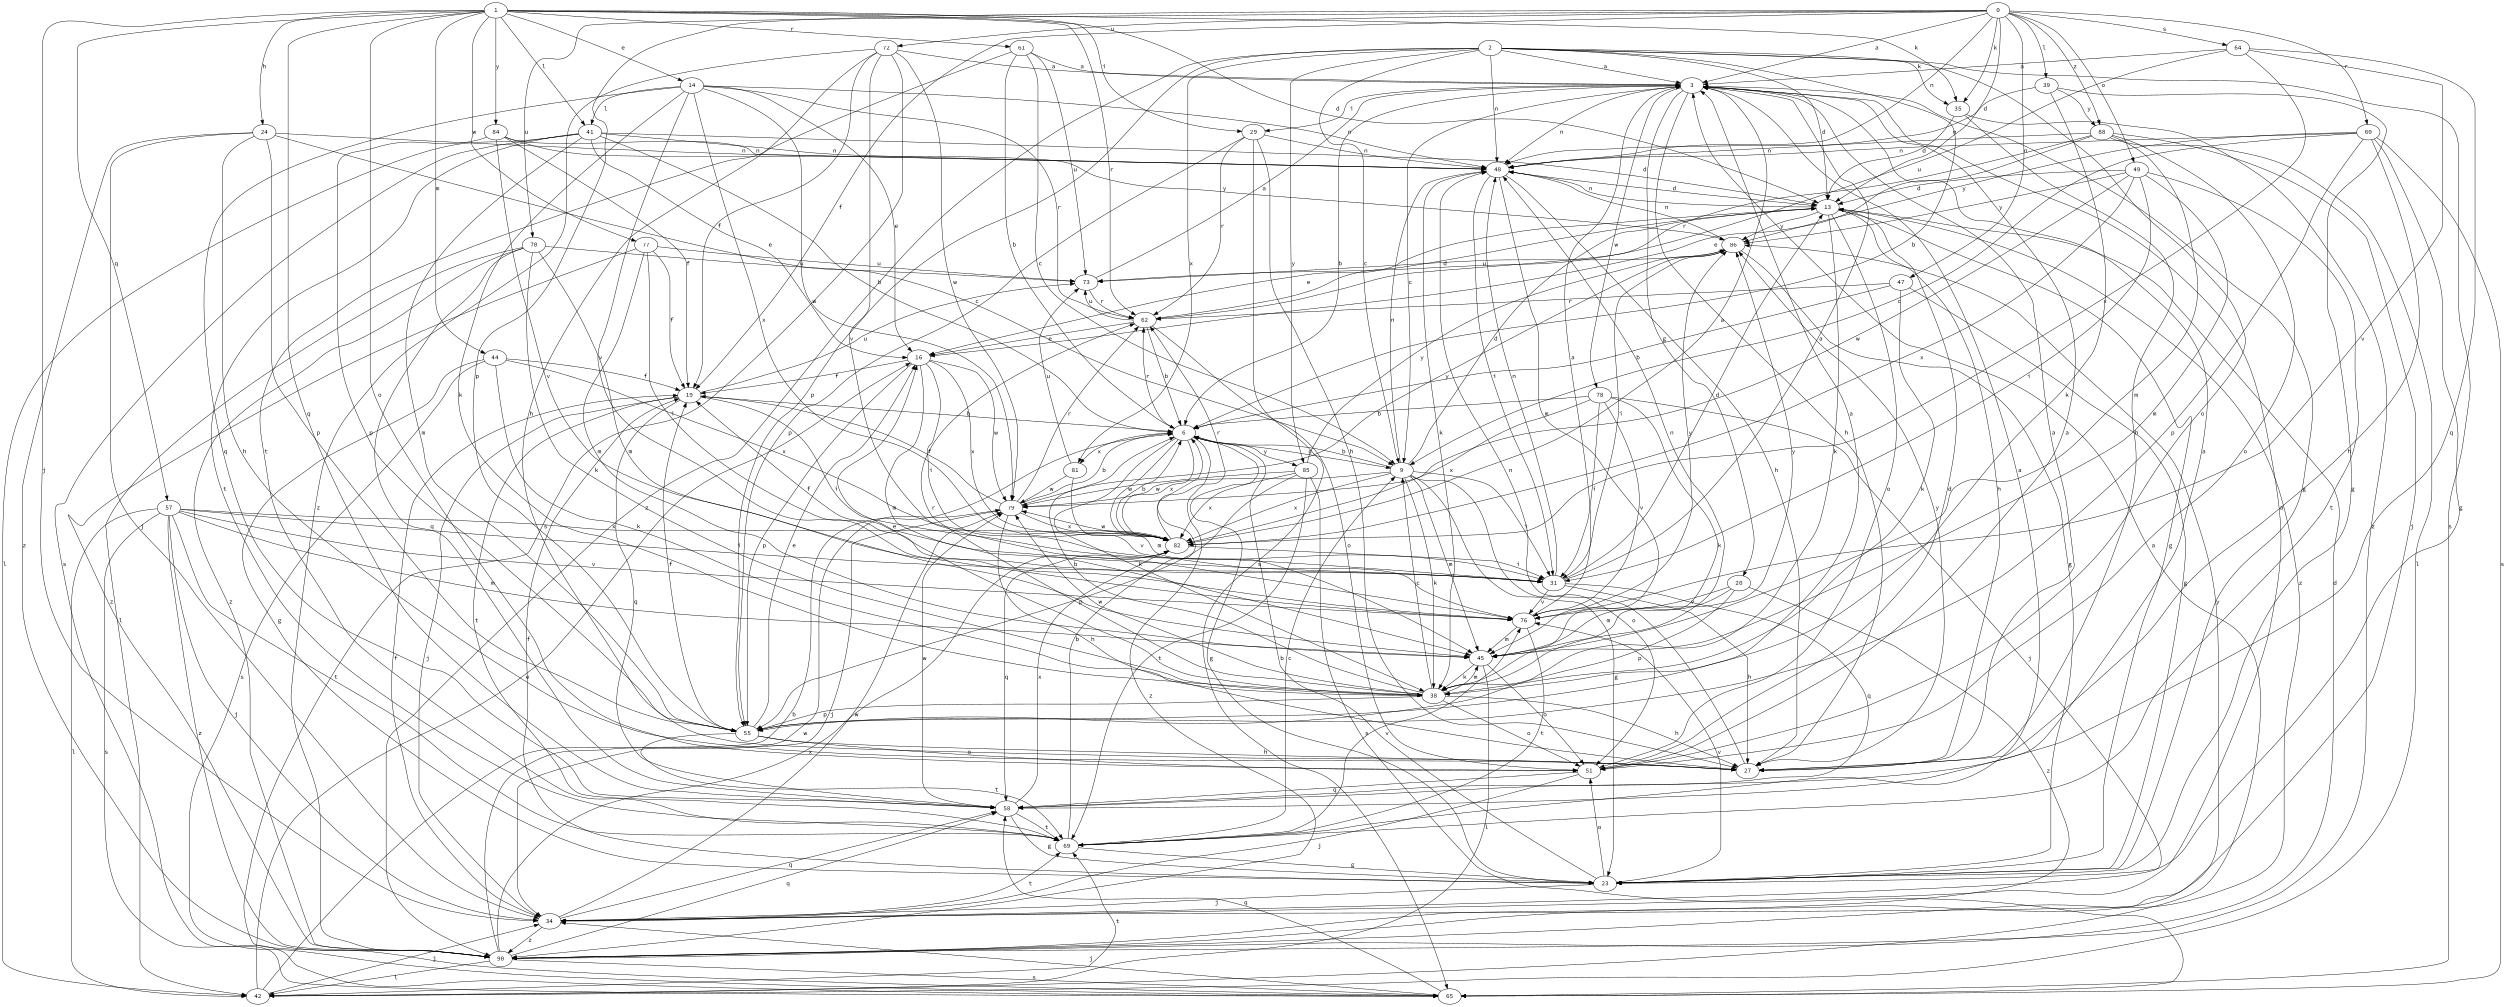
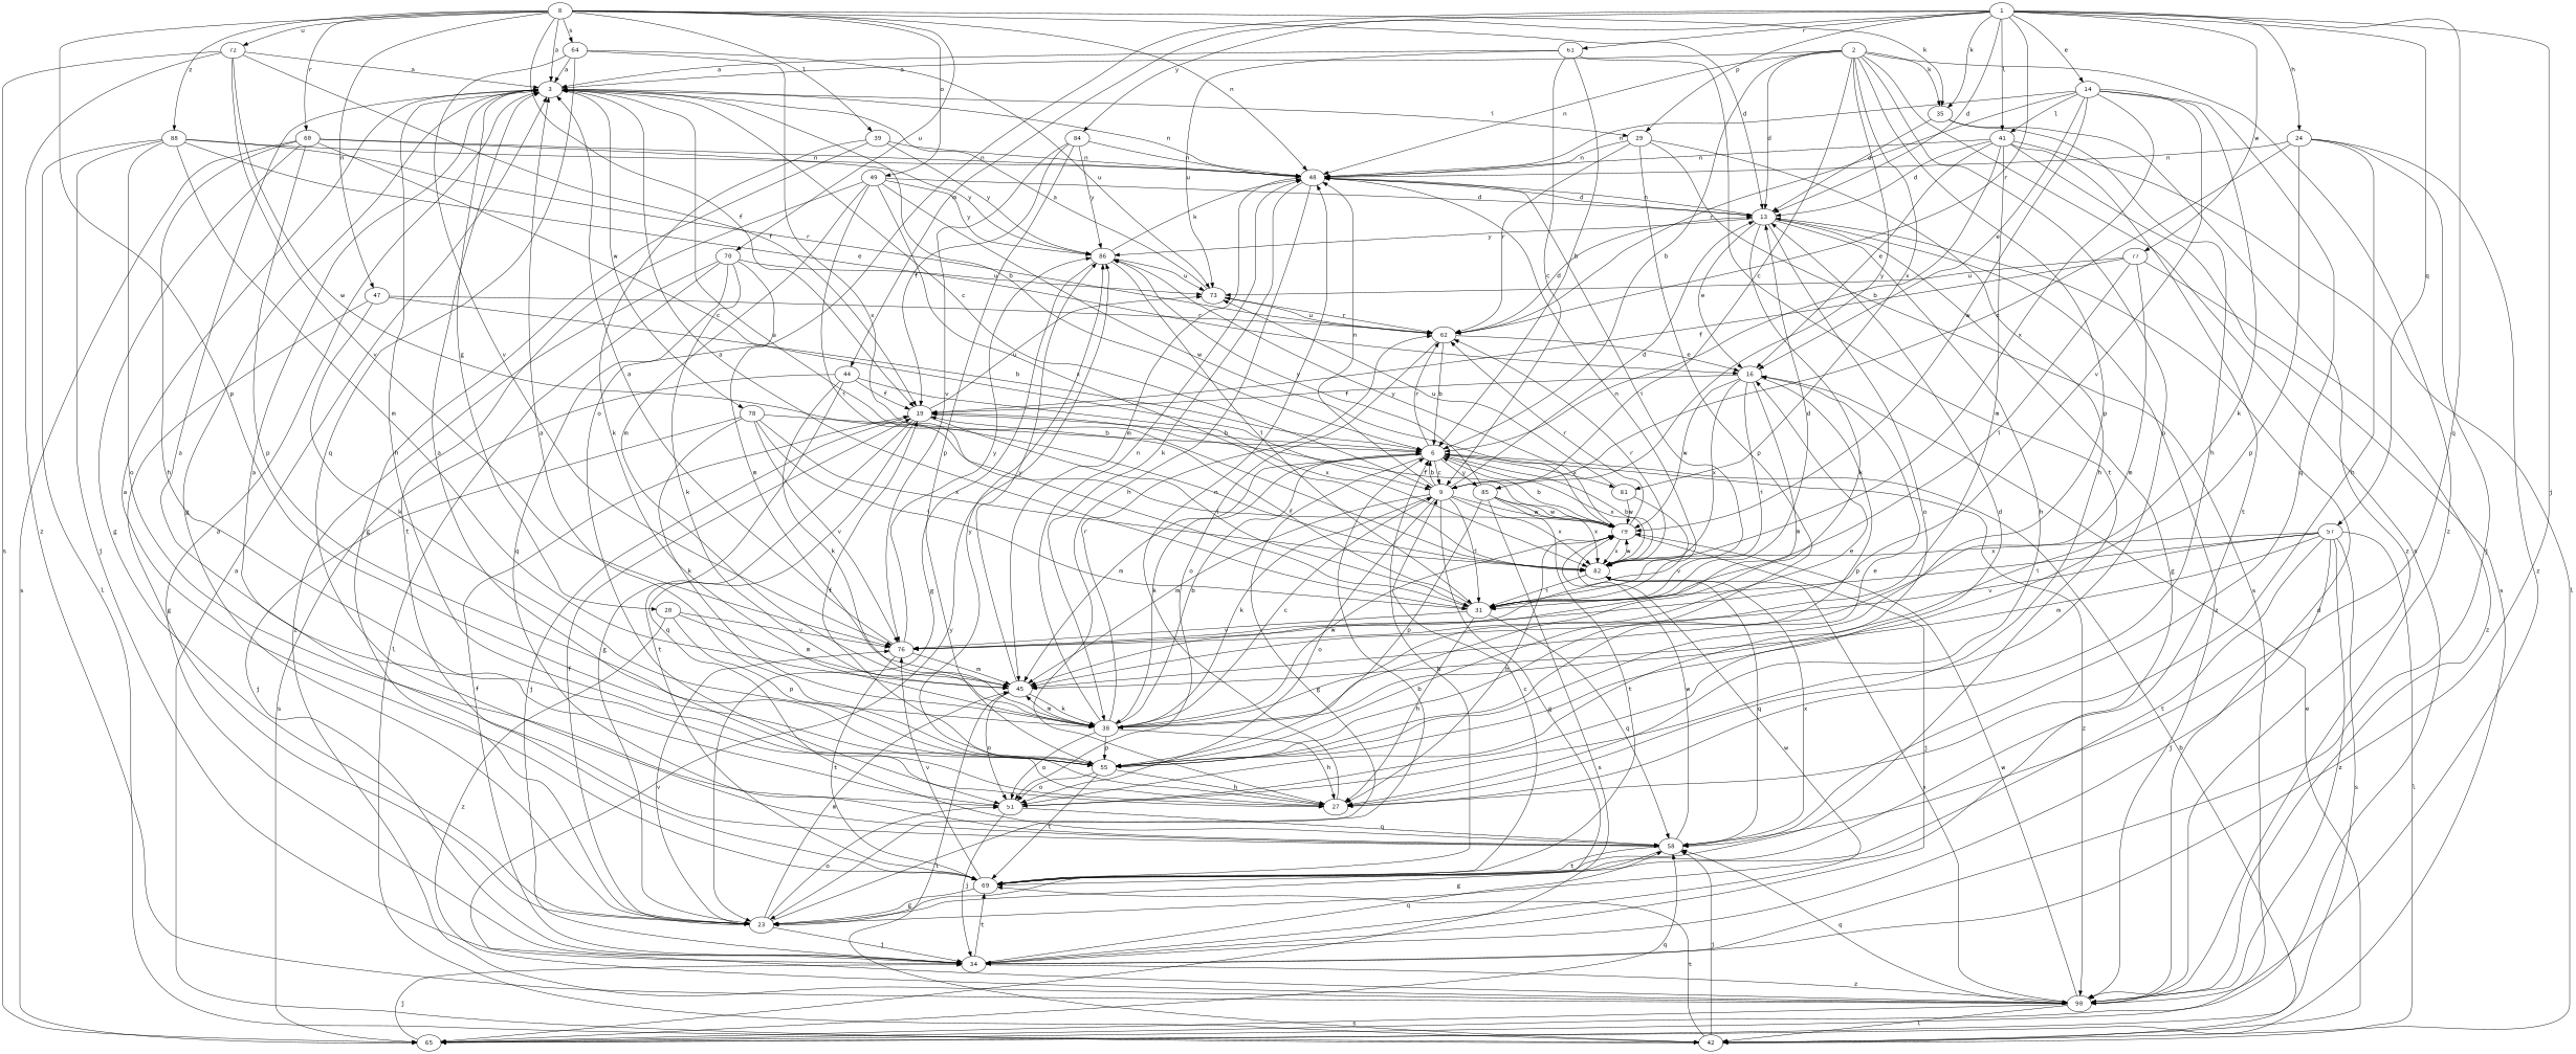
  strict digraph {
    fontname="Source Code Pro"
    node [fontname="Source Code Pro"]
    edge [fontname="Source Code Pro"]
    0
    3
    13
    19
    35
    39
    47
    48
    49
    55
    60
    64
    70
    72
    88
    29
    6
    9
    20
    23
    27
    78
    51
    90
    38
    16
    86
    34
    58
    31
    69
    73
    62
    45
    82
    79
    65
    76
    42
    1
    14
    24
    41
    44
    57
    61
    77
    84
    2
    81
    85
    0 -> 3 [label=a]
    0 -> 13 [label=d]
    0 -> 19 [label=f]
    0 -> 35 [label=k]
    0 -> 39 [label=l]
    0 -> 47 [label=n]
    0 -> 48 [label=n]
    0 -> 49 [label=o]
    0 -> 55 [label=p]
    0 -> 60 [label=r]
    0 -> 64 [label=s]
    0 -> 70 [label=u]
    0 -> 72 [label=u]
    0 -> 88 [label=z]
    3 -> 48 [label=n]
    3 -> 29 [label=i]
    3 -> 6 [label=b]
    3 -> 9 [label=c]
    3 -> 20 [label=g]
    3 -> 23 [label=g]
    3 -> 27 [label=h]
    3 -> 78 [label=w]
    13 -> 48 [label=n]
    13 -> 23 [label=g]
    13 -> 27 [label=h]
    13 -> 51 [label=o]
    13 -> 90 [label=z]
    13 -> 38 [label=k]
    13 -> 16 [label=e]
    13 -> 86 [label=y]
    19 -> 6 [label=b]
    19 -> 34 [label=j]
    19 -> 58 [label=q]
    19 -> 31 [label=i]
    19 -> 69 [label=t]
    19 -> 73 [label=u]
    35 -> 13 [label=d]
    35 -> 27 [label=h]
    35 -> 90 [label=z]
    39 -> 48 [label=n]
    39 -> 23 [label=g]
    39 -> 38 [label=k]
-   39 -> 88 [label=y]
+   39 -> 86 [label=y]
    47 -> 6 [label=b]
    47 -> 23 [label=g]
    47 -> 38 [label=k]
    47 -> 62 [label=r]
    48 -> 13 [label=d]
    48 -> 27 [label=h]
    48 -> 38 [label=k]
    48 -> 31 [label=i]
    48 -> 45 [label=m]
    49 -> 13 [label=d]
    49 -> 86 [label=y]
    49 -> 31 [label=i]
    49 -> 69 [label=t]
    49 -> 45 [label=m]
    49 -> 82 [label=x]
    49 -> 79 [label=w]
    55 -> 3 [label=a]
    55 -> 19 [label=f]
    55 -> 27 [label=h]
    55 -> 51 [label=o]
    55 -> 16 [label=e]
    55 -> 69 [label=t]
    60 -> 48 [label=n]
    60 -> 55 [label=p]
    60 -> 9 [label=c]
    60 -> 23 [label=g]
    60 -> 27 [label=h]
    60 -> 86 [label=y]
    60 -> 65 [label=s]
    64 -> 3 [label=a]
    64 -> 58 [label=q]
    64 -> 73 [label=u]
    64 -> 82 [label=x]
    64 -> 76 [label=v]
    70 -> 90 [label=z]
    70 -> 38 [label=k]
    70 -> 58 [label=q]
    70 -> 73 [label=u]
    70 -> 45 [label=m]
    70 -> 42 [label=l]
    72 -> 3 [label=a]
    72 -> 19 [label=f]
-   72 -> 27 [label=h]
    72 -> 90 [label=z]
    72 -> 79 [label=w]
    72 -> 65 [label=s]
    72 -> 76 [label=v]
    88 -> 48 [label=n]
    88 -> 51 [label=o]
    88 -> 16 [label=e]
    88 -> 34 [label=j]
    88 -> 62 [label=r]
    88 -> 45 [label=m]
    88 -> 42 [label=l]
    29 -> 48 [label=n]
    29 -> 55 [label=p]
    29 -> 27 [label=h]
    29 -> 62 [label=r]
    29 -> 65 [label=s]
    6 -> 9 [label=c]
    6 -> 23 [label=g]
    6 -> 90 [label=z]
    6 -> 38 [label=k]
    6 -> 62 [label=r]
    6 -> 45 [label=m]
    6 -> 82 [label=x]
    6 -> 81 [label=x]
    6 -> 85 [label=y]
    9 -> 13 [label=d]
    9 -> 48 [label=n]
    9 -> 6 [label=b]
    9 -> 23 [label=g]
    9 -> 51 [label=o]
    9 -> 38 [label=k]
    9 -> 31 [label=i]
    9 -> 45 [label=m]
    9 -> 82 [label=x]
    9 -> 79 [label=w]
    20 -> 55 [label=p]
    20 -> 90 [label=z]
    20 -> 45 [label=m]
    20 -> 76 [label=v]
    23 -> 19 [label=f]
    23 -> 6 [label=b]
    23 -> 51 [label=o]
    23 -> 34 [label=j]
+   23 -> 45 [label=m]
    23 -> 76 [label=v]
    27 -> 3 [label=a]
    27 -> 48 [label=n]
    27 -> 86 [label=y]
    78 -> 6 [label=b]
    78 -> 38 [label=k]
    78 -> 34 [label=j]
    78 -> 31 [label=i]
    78 -> 82 [label=x]
    78 -> 76 [label=v]
    51 -> 3 [label=a]
    51 -> 13 [label=d]
    51 -> 34 [label=j]
    51 -> 58 [label=q]
    90 -> 13 [label=d]
    90 -> 86 [label=y]
    90 -> 58 [label=q]
    90 -> 82 [label=x]
    90 -> 79 [label=w]
    90 -> 65 [label=s]
    90 -> 42 [label=l]
    38 -> 48 [label=n]
    38 -> 55 [label=p]
    38 -> 6 [label=b]
    38 -> 9 [label=c]
    38 -> 27 [label=h]
    38 -> 51 [label=o]
    38 -> 16 [label=e]
    38 -> 62 [label=r]
    38 -> 45 [label=m]
    38 -> 79 [label=w]
    16 -> 19 [label=f]
    16 -> 55 [label=p]
    16 -> 31 [label=i]
    16 -> 45 [label=m]
    16 -> 82 [label=x]
    16 -> 79 [label=w]
-   86 -> 48 [label=n]
+   86 -> 48 [label=k]
    86 -> 23 [label=g]
    86 -> 31 [label=i]
    86 -> 73 [label=u]
    34 -> 3 [label=a]
    34 -> 19 [label=f]
    34 -> 90 [label=z]
    34 -> 58 [label=q]
    34 -> 69 [label=t]
    34 -> 79 [label=w]
    58 -> 3 [label=a]
    58 -> 23 [label=g]
    58 -> 69 [label=t]
    58 -> 82 [label=x]
    58 -> 79 [label=w]
    31 -> 3 [label=a]
    31 -> 13 [label=d]
    31 -> 19 [label=f]
    31 -> 48 [label=n]
    31 -> 27 [label=h]
    31 -> 58 [label=q]
    31 -> 76 [label=v]
    69 -> 3 [label=a]
    69 -> 6 [label=b]
    69 -> 9 [label=c]
    69 -> 23 [label=g]
    69 -> 76 [label=v]
    73 -> 3 [label=a]
    73 -> 62 [label=r]
    62 -> 13 [label=d]
    62 -> 6 [label=b]
    62 -> 51 [label=o]
    62 -> 16 [label=e]
    62 -> 73 [label=u]
    45 -> 51 [label=o]
    45 -> 38 [label=k]
    45 -> 86 [label=y]
    45 -> 42 [label=l]
    82 -> 3 [label=a]
    82 -> 6 [label=b]
    82 -> 58 [label=q]
    82 -> 31 [label=i]
    82 -> 62 [label=r]
    82 -> 79 [label=w]
    79 -> 19 [label=f]
    79 -> 6 [label=b]
    79 -> 27 [label=h]
    79 -> 86 [label=y]
    79 -> 34 [label=j]
    79 -> 62 [label=r]
    79 -> 82 [label=x]
    65 -> 34 [label=j]
    65 -> 58 [label=q]
    76 -> 3 [label=a]
    76 -> 86 [label=y]
    76 -> 69 [label=t]
    76 -> 45 [label=m]
    42 -> 3 [label=a]
    42 -> 6 [label=b]
    42 -> 16 [label=e]
-   42 -> 34 [label=j]
+   42 -> 58 [label=j]
    42 -> 69 [label=t]
    1 -> 13 [label=d]
    1 -> 35 [label=k]
-   1 -> 29 [label=i]
+   1 -> 29 [label=p]
    1 -> 51 [label=o]
    1 -> 34 [label=j]
    1 -> 58 [label=q]
    1 -> 62 [label=r]
    1 -> 14 [label=e]
    1 -> 24 [label=h]
    1 -> 41 [label=l]
    1 -> 44 [label=m]
    1 -> 57 [label=q]
    1 -> 61 [label=r]
    1 -> 77 [label=w]
    1 -> 84 [label=y]
    14 -> 48 [label=n]
    14 -> 38 [label=k]
    14 -> 16 [label=e]
    14 -> 58 [label=q]
    14 -> 62 [label=r]
    14 -> 82 [label=x]
    14 -> 79 [label=w]
    14 -> 76 [label=v]
    14 -> 41 [label=l]
    24 -> 48 [label=n]
    24 -> 55 [label=p]
    24 -> 9 [label=c]
    24 -> 27 [label=h]
    24 -> 90 [label=z]
    24 -> 34 [label=j]
    41 -> 13 [label=d]
    41 -> 48 [label=n]
    41 -> 6 [label=b]
    41 -> 16 [label=e]
    41 -> 69 [label=t]
-   41 -> 55 [label=m]
+   41 -> 45 [label=m]
    41 -> 65 [label=s]
    41 -> 42 [label=l]
    44 -> 19 [label=f]
    44 -> 23 [label=g]
    44 -> 38 [label=k]
    44 -> 82 [label=x]
    44 -> 65 [label=s]
    57 -> 90 [label=z]
    57 -> 34 [label=j]
    57 -> 31 [label=i]
    57 -> 69 [label=t]
    57 -> 45 [label=m]
    57 -> 82 [label=x]
    57 -> 65 [label=s]
    57 -> 76 [label=v]
    57 -> 42 [label=l]
    61 -> 3 [label=a]
    61 -> 6 [label=b]
    61 -> 9 [label=c]
    61 -> 69 [label=t]
    61 -> 73 [label=u]
    77 -> 19 [label=f]
    77 -> 90 [label=z]
    77 -> 31 [label=i]
    77 -> 73 [label=u]
    77 -> 45 [label=m]
    84 -> 19 [label=f]
    84 -> 48 [label=n]
    84 -> 55 [label=p]
    84 -> 86 [label=y]
    84 -> 76 [label=v]
    2 -> 3 [label=a]
    2 -> 13 [label=d]
    2 -> 35 [label=k]
    2 -> 48 [label=n]
    2 -> 55 [label=p]
    2 -> 6 [label=b]
    2 -> 9 [label=c]
    2 -> 51 [label=o]
    2 -> 90 [label=z]
    2 -> 65 [label=s]
    2 -> 81 [label=x]
    2 -> 85 [label=y]
    81 -> 73 [label=u]
    81 -> 79 [label=w]
    81 -> 76 [label=v]
    85 -> 55 [label=p]
    85 -> 86 [label=y]
    85 -> 69 [label=t]
    85 -> 82 [label=x]
    85 -> 79 [label=w]
    85 -> 65 [label=s]
  }
